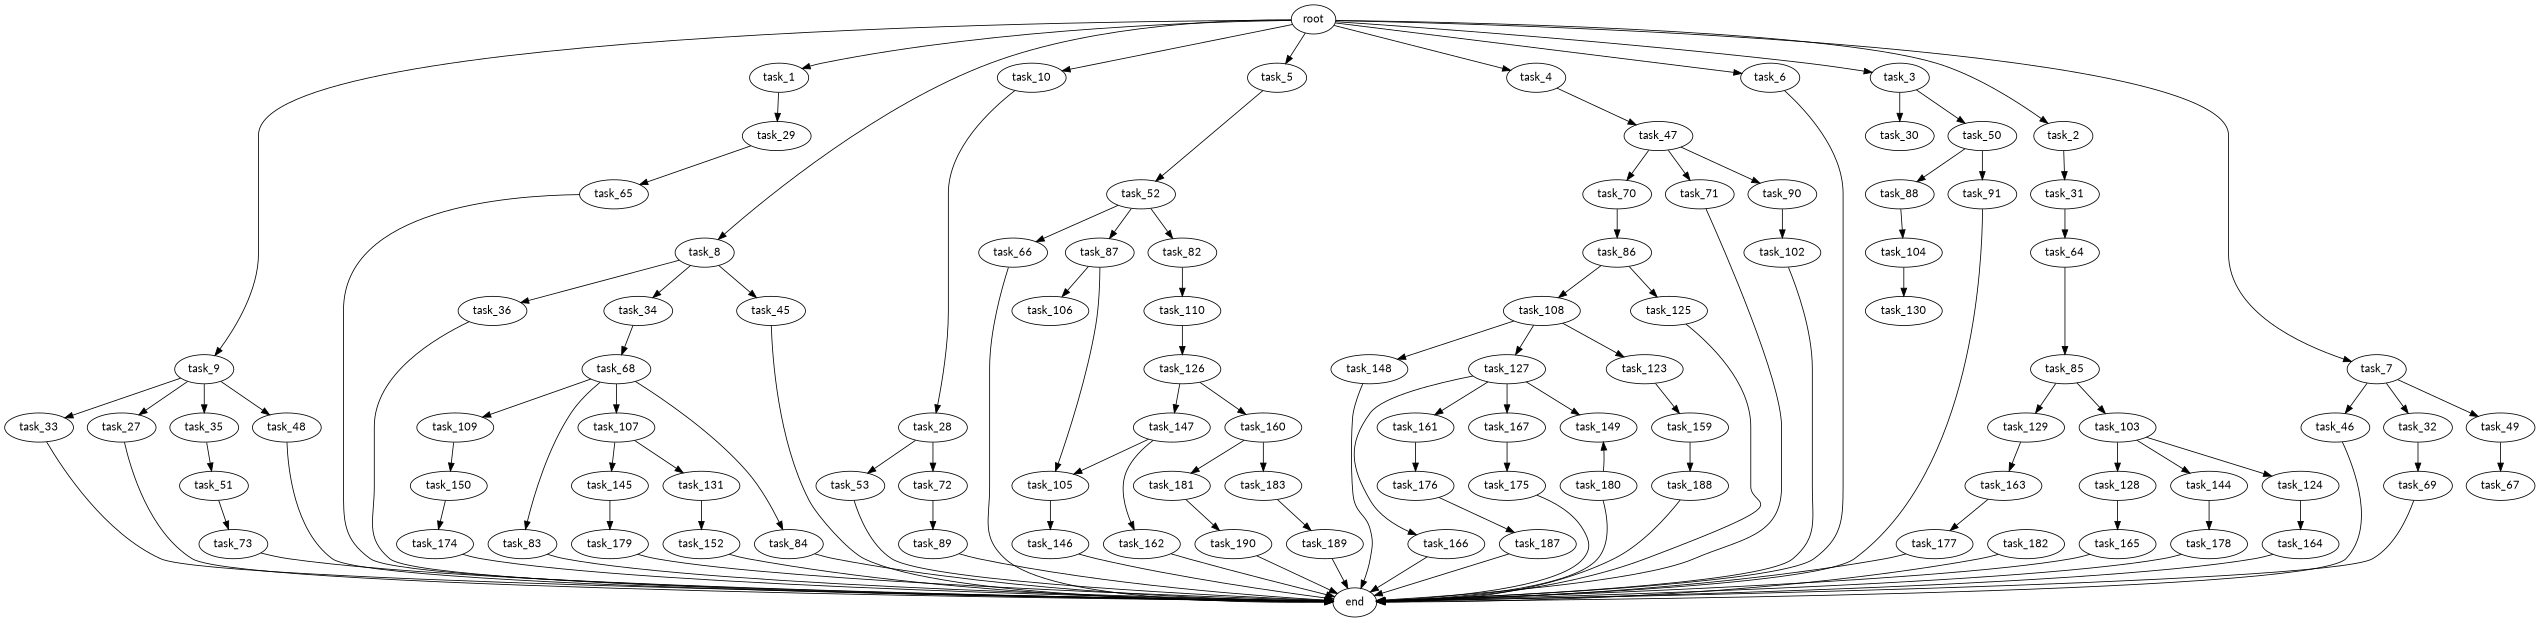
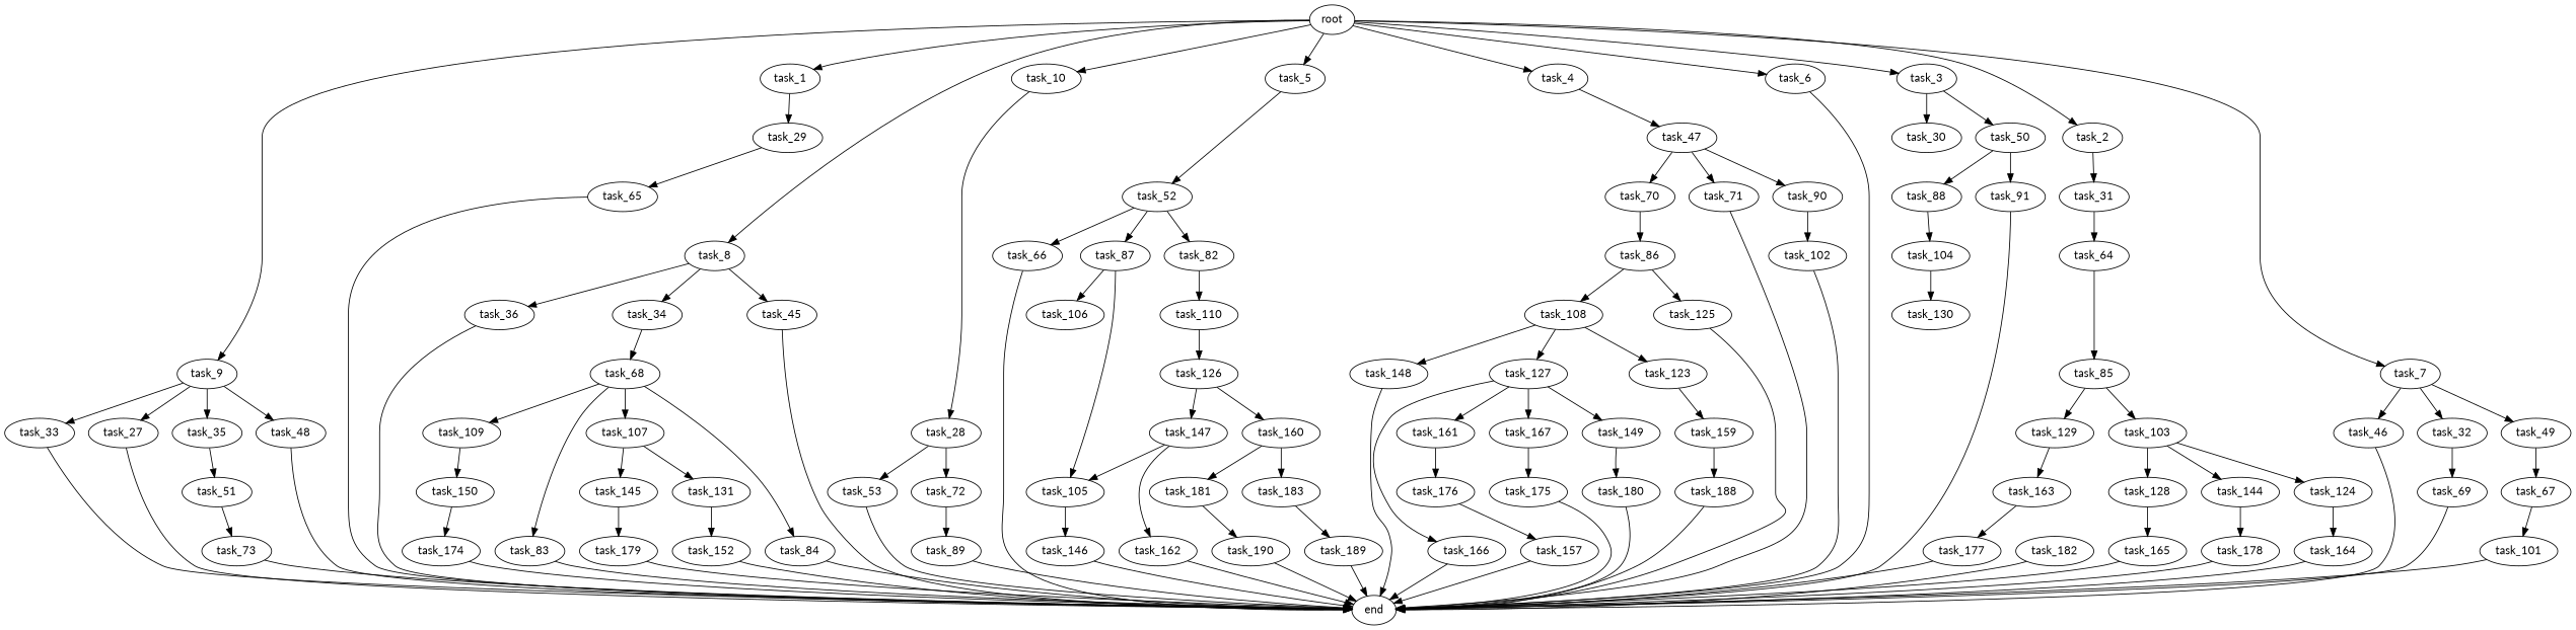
  digraph {
    fontname=Lato
    node [fontname=Lato]
    edge [fontname=Lato]
    task_73
    end
    task_65
    task_45
    task_89
    task_5
    task_52
    task_82
    task_66
    task_87
    task_47
    task_71
    task_90
    task_70
    task_102
    task_86
    task_3
    task_30
    task_50
    task_6
    task_88
    task_91
    task_2
    task_31
    task_64
    task_8
    task_36
    task_34
    task_68
    task_150
    task_174
    task_125
    task_163
    task_177
    task_69
    task_53
    task_84
    task_49
    task_67
-   task_187
+   task_101
+   task_187 [label=task_157]
    task_108
    task_127
    task_148
    task_123
    task_145
    task_179
    task_110
    task_126
    task_144
    task_178
    task_33
    task_167
    task_175
    task_189
    task_160
    task_181
    task_183
    task_190
    task_105
    task_146
    task_48
    task_4
    task_104
    task_130
    task_176
    task_109
    task_149
    task_180
    task_83
    task_107
    task_10
    task_28
    task_72
    task_161
    task_166
    task_147
    task_162
    task_182
    task_103
    task_124
    task_128
    task_164
    task_165
    task_131
    task_152
    task_9
    task_27
    task_35
    task_51
    task_46
    root
    task_7
    task_1
    task_32
    task_29
    task_188
    task_129
    task_106
    task_85
    task_159
    task_73 -> end
    task_65 -> end
    task_45 -> end
    task_89 -> end
    task_5 -> task_52
    task_52 -> task_82
    task_52 -> task_66
    task_52 -> task_87
    task_82 -> task_110
    task_66 -> end
    task_87 -> task_105
    task_87 -> task_106
    task_47 -> task_71
    task_47 -> task_90
    task_47 -> task_70
    task_71 -> end
    task_90 -> task_102
    task_70 -> task_86
    task_102 -> end
    task_86 -> task_125
    task_86 -> task_108
    task_3 -> task_30
    task_3 -> task_50
    task_50 -> task_88
    task_50 -> task_91
    task_6 -> end
    task_88 -> task_104
    task_91 -> end
    task_2 -> task_31
    task_31 -> task_64
    task_64 -> task_85
    task_8 -> task_45
    task_8 -> task_36
    task_8 -> task_34
    task_36 -> end
    task_34 -> task_68
    task_68 -> task_84
    task_68 -> task_109
    task_68 -> task_83
    task_68 -> task_107
    task_150 -> task_174
    task_174 -> end
    task_125 -> end
    task_163 -> task_177
    task_177 -> end
    task_69 -> end
    task_53 -> end
    task_84 -> end
    task_49 -> task_67
+   task_67 -> task_101
+   task_101 -> end
    task_187 -> end
    task_108 -> task_127
    task_108 -> task_148
    task_108 -> task_123
    task_127 -> task_167
    task_127 -> task_149
    task_127 -> task_161
    task_127 -> task_166
    task_148 -> end
    task_123 -> task_159
    task_145 -> task_179
    task_179 -> end
    task_110 -> task_126
    task_126 -> task_160
    task_126 -> task_147
    task_144 -> task_178
    task_178 -> end
    task_33 -> end
    task_167 -> task_175
    task_175 -> end
    task_189 -> end
    task_160 -> task_181
    task_160 -> task_183
    task_181 -> task_190
    task_183 -> task_189
    task_190 -> end
    task_105 -> task_146
    task_146 -> end
    task_48 -> end
    task_4 -> task_47
    task_104 -> task_130
    task_176 -> task_187
    task_109 -> task_150
-   task_180 -> task_149
+   task_149 -> task_180
    task_180 -> end
    task_83 -> end
    task_107 -> task_145
    task_107 -> task_131
    task_10 -> task_28
    task_28 -> task_53
    task_28 -> task_72
    task_72 -> task_89
    task_161 -> task_176
    task_166 -> end
    task_147 -> task_105
    task_147 -> task_162
    task_162 -> end
    task_182 -> end
    task_103 -> task_144
    task_103 -> task_124
    task_103 -> task_128
    task_124 -> task_164
    task_128 -> task_165
    task_164 -> end
    task_165 -> end
    task_131 -> task_152
    task_152 -> end
    task_9 -> task_33
    task_9 -> task_48
    task_9 -> task_27
    task_9 -> task_35
    task_27 -> end
    task_35 -> task_51
    task_51 -> task_73
    task_46 -> end
    root -> task_5
    root -> task_3
    root -> task_6
    root -> task_2
    root -> task_8
    root -> task_4
    root -> task_10
    root -> task_9
    root -> task_7
    root -> task_1
    task_7 -> task_49
    task_7 -> task_46
    task_7 -> task_32
    task_1 -> task_29
    task_32 -> task_69
    task_29 -> task_65
    task_188 -> end
    task_129 -> task_163
    task_85 -> task_103
    task_85 -> task_129
    task_159 -> task_188
  }
